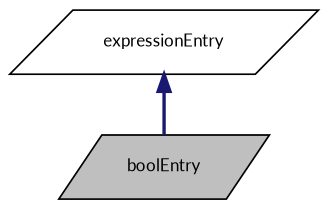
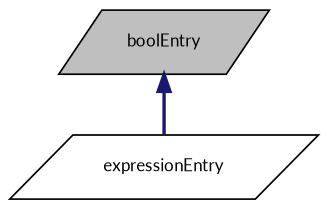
  digraph {
    fontname=Lato
    node [color=black fontname=Lato fontsize=10 shape=parallelogram]
    n1 [fillcolor=grey75 fontcolor=black height=0.2 label=boolEntry style=filled width=0.4]
    n2 [height=0.2 label=expressionEntry width=0.4]
-   n2 -> n1 [color=midnightblue dir=back fontname=Lato fontsize=10 labelfontname=Helvetica labelfontsize=10 style=bold]
+   n1 -> n2 [color=midnightblue dir=back fontname=Lato fontsize=10 labelfontname=Helvetica labelfontsize=10 style=bold]
  }
